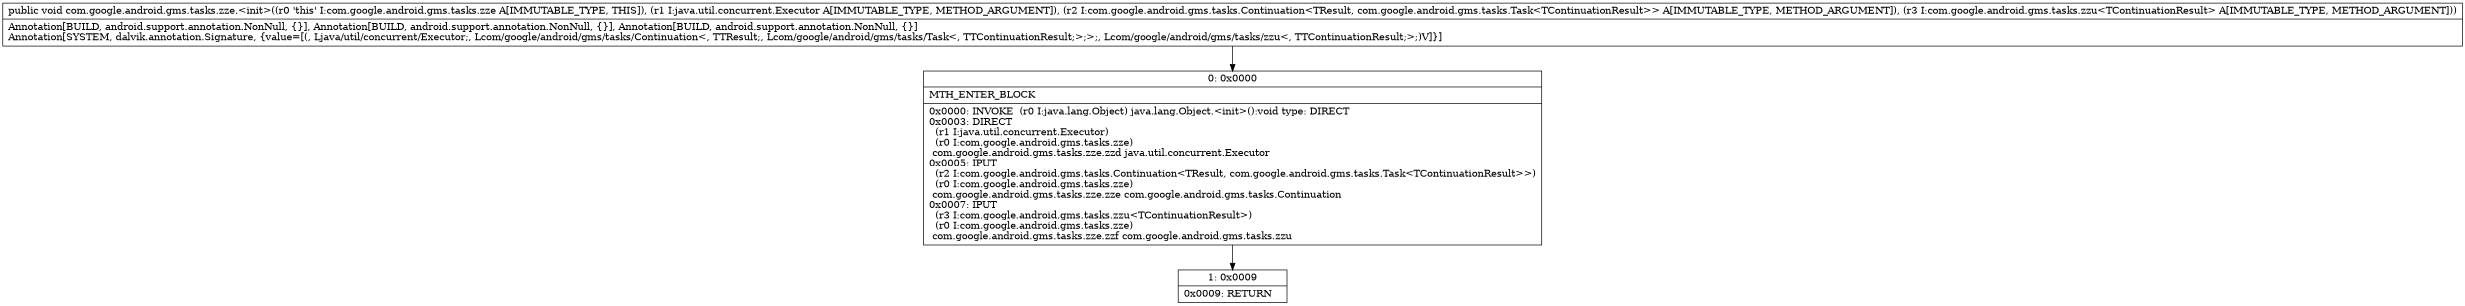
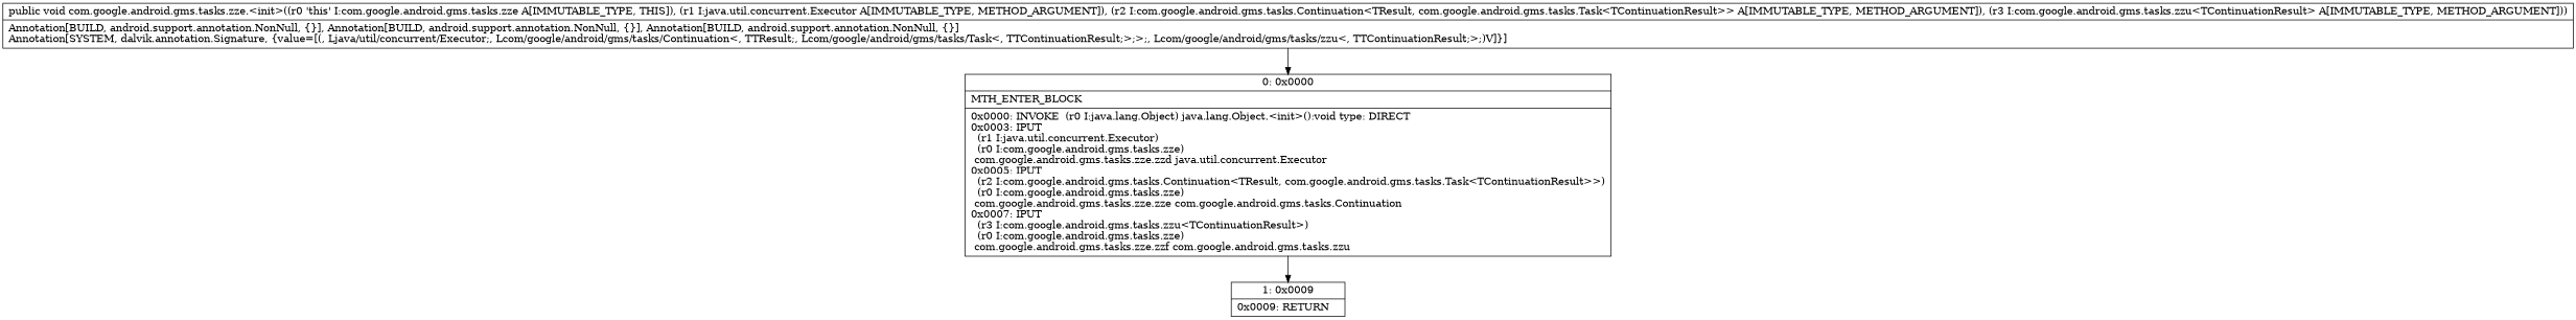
  digraph {
    node [shape=record]
-   n1 [label="{0\:\ 0x0000|MTH_ENTER_BLOCK\l|0x0000: INVOKE  (r0 I:java.lang.Object) java.lang.Object.\<init\>():void type: DIRECT \l0x0003: DIRECT  \l  (r1 I:java.util.concurrent.Executor)\l  (r0 I:com.google.android.gms.tasks.zze)\l com.google.android.gms.tasks.zze.zzd java.util.concurrent.Executor \l0x0005: IPUT  \l  (r2 I:com.google.android.gms.tasks.Continuation\<TResult, com.google.android.gms.tasks.Task\<TContinuationResult\>\>)\l  (r0 I:com.google.android.gms.tasks.zze)\l com.google.android.gms.tasks.zze.zze com.google.android.gms.tasks.Continuation \l0x0007: IPUT  \l  (r3 I:com.google.android.gms.tasks.zzu\<TContinuationResult\>)\l  (r0 I:com.google.android.gms.tasks.zze)\l com.google.android.gms.tasks.zze.zzf com.google.android.gms.tasks.zzu \l}"]
+   n1 [label="{0\:\ 0x0000|MTH_ENTER_BLOCK\l|0x0000: INVOKE  (r0 I:java.lang.Object) java.lang.Object.\<init\>():void type: DIRECT \l0x0003: IPUT  \l  (r1 I:java.util.concurrent.Executor)\l  (r0 I:com.google.android.gms.tasks.zze)\l com.google.android.gms.tasks.zze.zzd java.util.concurrent.Executor \l0x0005: IPUT  \l  (r2 I:com.google.android.gms.tasks.Continuation\<TResult, com.google.android.gms.tasks.Task\<TContinuationResult\>\>)\l  (r0 I:com.google.android.gms.tasks.zze)\l com.google.android.gms.tasks.zze.zze com.google.android.gms.tasks.Continuation \l0x0007: IPUT  \l  (r3 I:com.google.android.gms.tasks.zzu\<TContinuationResult\>)\l  (r0 I:com.google.android.gms.tasks.zze)\l com.google.android.gms.tasks.zze.zzf com.google.android.gms.tasks.zzu \l}"]
    n2 [label="{1\:\ 0x0009|0x0009: RETURN   \l}"]
    n3 [label="{public void com.google.android.gms.tasks.zze.\<init\>((r0 'this' I:com.google.android.gms.tasks.zze A[IMMUTABLE_TYPE, THIS]), (r1 I:java.util.concurrent.Executor A[IMMUTABLE_TYPE, METHOD_ARGUMENT]), (r2 I:com.google.android.gms.tasks.Continuation\<TResult, com.google.android.gms.tasks.Task\<TContinuationResult\>\> A[IMMUTABLE_TYPE, METHOD_ARGUMENT]), (r3 I:com.google.android.gms.tasks.zzu\<TContinuationResult\> A[IMMUTABLE_TYPE, METHOD_ARGUMENT]))  | Annotation[BUILD, android.support.annotation.NonNull, \{\}], Annotation[BUILD, android.support.annotation.NonNull, \{\}], Annotation[BUILD, android.support.annotation.NonNull, \{\}]\lAnnotation[SYSTEM, dalvik.annotation.Signature, \{value=[(, Ljava\/util\/concurrent\/Executor;, Lcom\/google\/android\/gms\/tasks\/Continuation\<, TTResult;, Lcom\/google\/android\/gms\/tasks\/Task\<, TTContinuationResult;\>;\>;, Lcom\/google\/android\/gms\/tasks\/zzu\<, TTContinuationResult;\>;)V]\}]\l}"]
    n1 -> n2
    n3 -> n1
  }
